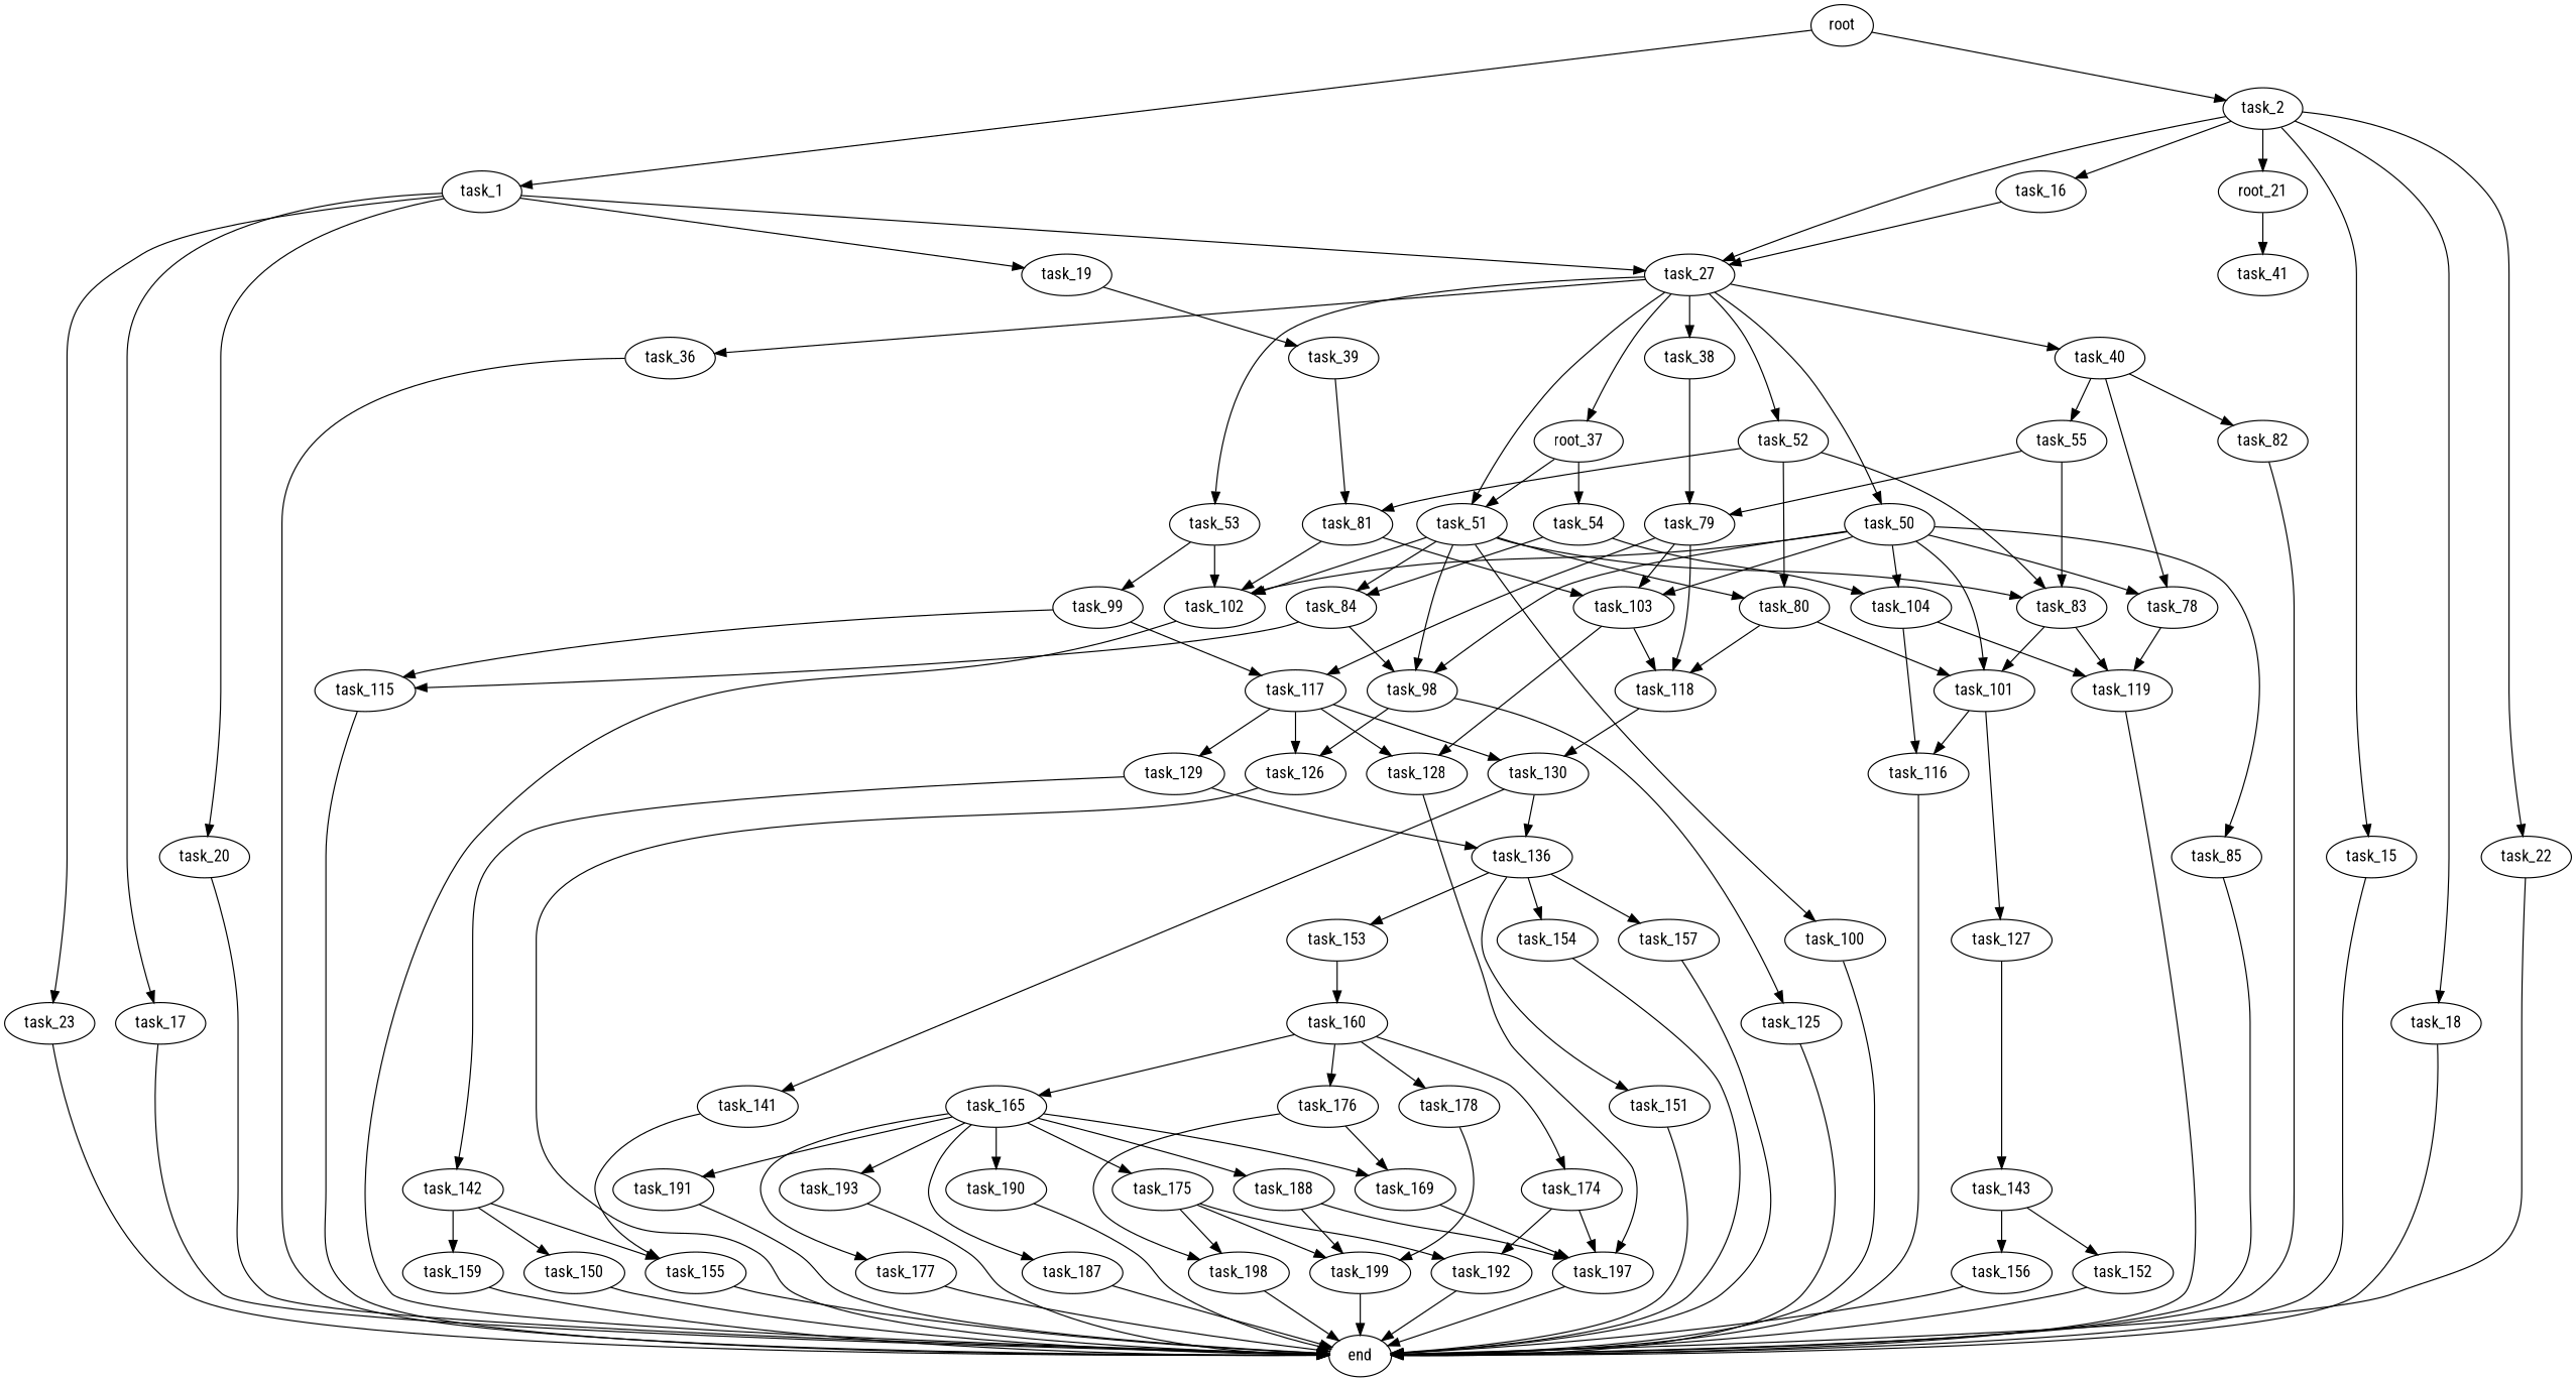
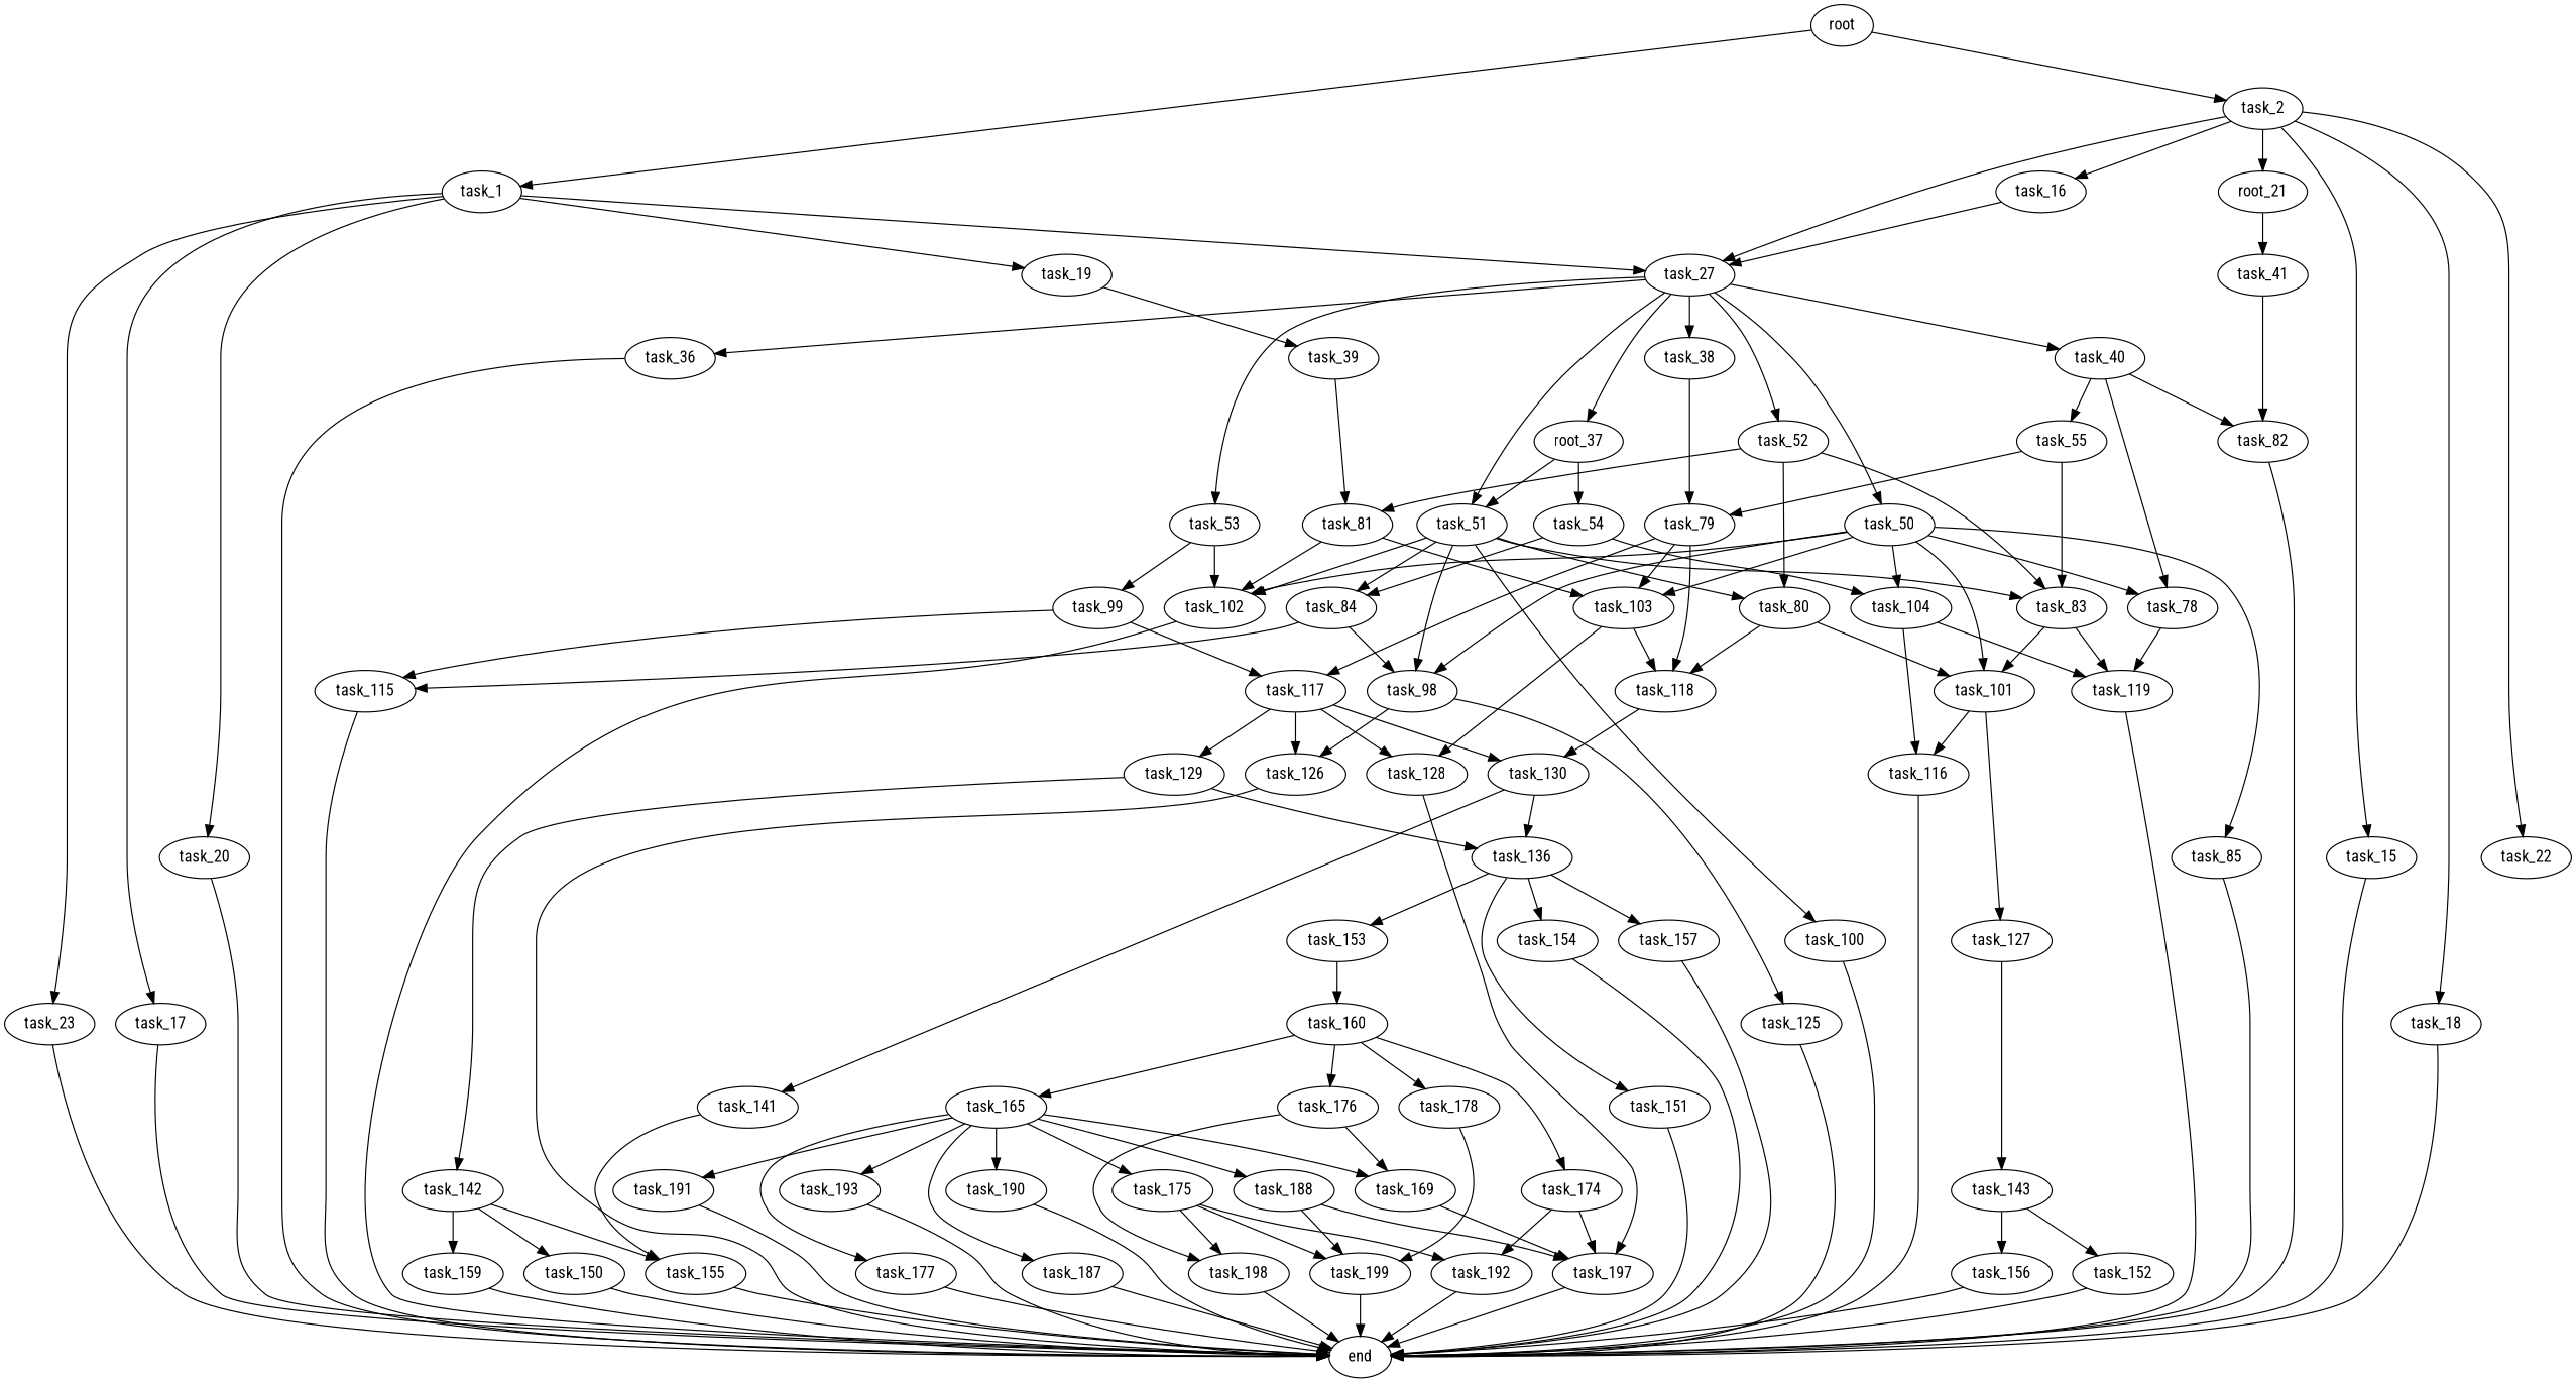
  digraph {
    fontname="Roboto Condensed"
    node [fontname="Roboto Condensed"]
    edge [fontname="Roboto Condensed"]
    root
    task_1
    task_2
    task_17
    task_19
    task_20
    task_23
    task_27
    task_15
    task_16
    task_18
    n12 [label=root_21]
    task_22
    end
    task_39
    task_36
    n17 [label=root_37]
    task_38
    task_40
    task_50
    task_51
    task_52
    task_53
    task_41
    task_81
    task_54
    task_79
    task_82
    task_55
    task_78
    task_85
    task_98
    task_101
    task_102
    task_103
    task_104
    task_80
    task_83
    task_84
    task_100
    task_99
    task_117
    task_118
    task_119
    task_125
    task_126
    task_116
    task_127
    task_128
    task_115
    task_129
    task_130
    task_143
    task_197
    task_136
    task_142
    task_141
    task_152
    task_156
    task_151
    task_153
    task_154
    task_157
    task_155
    task_150
    task_159
    task_160
    task_165
    task_174
    task_176
    task_178
    task_175
    task_177
    task_187
    task_188
    n76 [label=task_169]
    task_190
    task_191
    task_193
    task_192
    task_198
    task_199
    root -> task_1
    root -> task_2
    task_1 -> task_17
    task_1 -> task_19
    task_1 -> task_20
    task_1 -> task_23
    task_1 -> task_27
    task_2 -> task_27
    task_2 -> task_15
    task_2 -> task_16
    task_2 -> task_18
    task_2 -> n12
    task_2 -> task_22
    task_17 -> end
    task_19 -> task_39
    task_20 -> end
    task_23 -> end
    task_27 -> task_36
    task_27 -> n17
    task_27 -> task_38
    task_27 -> task_40
    task_27 -> task_50
    task_27 -> task_51
    task_27 -> task_52
    task_27 -> task_53
    task_15 -> end
    task_16 -> task_27
    task_18 -> end
    n12 -> task_41
-   task_22 -> end
    task_39 -> task_81
    task_36 -> end
    n17 -> task_51
    n17 -> task_54
    task_38 -> task_79
    task_40 -> task_82
    task_40 -> task_55
    task_40 -> task_78
    task_50 -> task_78
    task_50 -> task_85
    task_50 -> task_98
    task_50 -> task_101
    task_50 -> task_102
    task_50 -> task_103
    task_50 -> task_104
    task_51 -> task_98
    task_51 -> task_102
    task_51 -> task_80
    task_51 -> task_83
    task_51 -> task_84
    task_51 -> task_100
    task_52 -> task_81
    task_52 -> task_80
    task_52 -> task_83
    task_53 -> task_102
    task_53 -> task_99
+   task_41 -> task_82
    task_81 -> task_102
    task_81 -> task_103
    task_54 -> task_104
    task_54 -> task_84
    task_79 -> task_103
    task_79 -> task_117
    task_79 -> task_118
    task_82 -> end
    task_55 -> task_79
    task_55 -> task_83
    task_78 -> task_119
    task_85 -> end
    task_98 -> task_125
    task_98 -> task_126
    task_101 -> task_116
    task_101 -> task_127
    task_102 -> end
    task_103 -> task_118
    task_103 -> task_128
    task_104 -> task_119
    task_104 -> task_116
    task_80 -> task_101
    task_80 -> task_118
    task_83 -> task_101
    task_83 -> task_119
    task_84 -> task_98
    task_84 -> task_115
    task_100 -> end
    task_99 -> task_117
    task_99 -> task_115
    task_117 -> task_126
    task_117 -> task_128
    task_117 -> task_129
    task_117 -> task_130
    task_118 -> task_130
    task_119 -> end
    task_125 -> end
    task_126 -> end
    task_116 -> end
    task_127 -> task_143
    task_128 -> task_197
    task_115 -> end
    task_129 -> task_136
    task_129 -> task_142
    task_130 -> task_136
    task_130 -> task_141
    task_143 -> task_152
    task_143 -> task_156
    task_197 -> end
    task_136 -> task_151
    task_136 -> task_153
    task_136 -> task_154
    task_136 -> task_157
    task_142 -> task_155
    task_142 -> task_150
    task_142 -> task_159
    task_141 -> task_155
    task_152 -> end
    task_156 -> end
    task_151 -> end
    task_153 -> task_160
    task_154 -> end
    task_157 -> end
    task_155 -> end
    task_150 -> end
    task_159 -> end
    task_160 -> task_165
    task_160 -> task_174
    task_160 -> task_176
    task_160 -> task_178
    task_165 -> task_175
    task_165 -> task_177
    task_165 -> task_187
    task_165 -> task_188
    task_165 -> n76
    task_165 -> task_190
    task_165 -> task_191
    task_165 -> task_193
    task_174 -> task_197
    task_174 -> task_192
    task_176 -> n76
    task_176 -> task_198
    task_178 -> task_199
    task_175 -> task_192
    task_175 -> task_198
    task_175 -> task_199
    task_177 -> end
    task_187 -> end
    task_188 -> task_197
    task_188 -> task_199
    n76 -> task_197
    task_190 -> end
    task_191 -> end
    task_193 -> end
    task_192 -> end
    task_198 -> end
    task_199 -> end
  }
